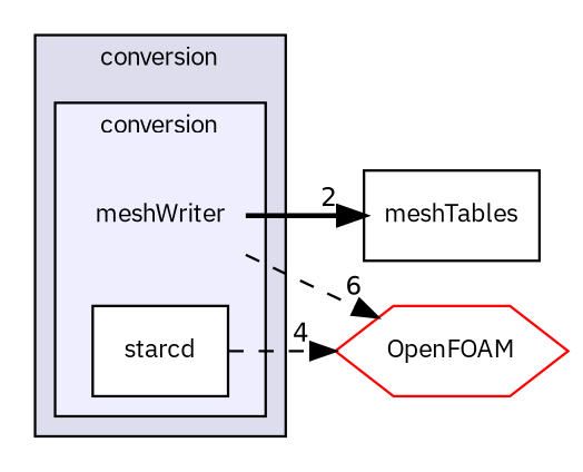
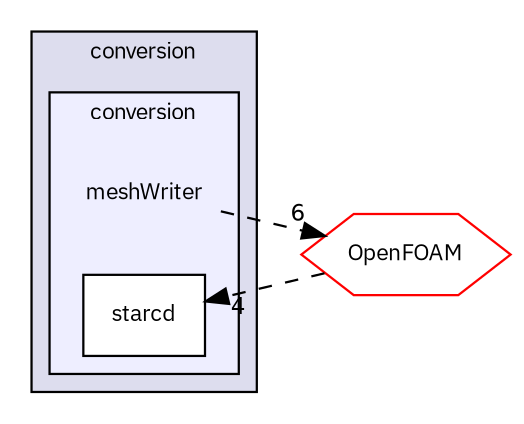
  digraph {
    compound=true
    fontname="IBM Plex Sans"
    rankdir=LR
    node [fontname="IBM Plex Sans" fontsize=10 shape=box]
    edge [fontname="IBM Plex Sans" labeldistance=1.5 labelfontname=Helvetica labelfontsize=10 style=dashed]
    n1 [label=meshWriter shape=plaintext]
    n2 [color=black fillcolor=white label=starcd style=filled]
-   n3 [label=meshTables]
    n4 [color=red label=OpenFOAM shape=hexagon]
    subgraph cluster_1 {
      bgcolor="#ddddee"
      fontsize=10
      label=conversion
      pencolor=black
      subgraph cluster_2 {
        bgcolor="#eeeeff"
        fontsize=10
        label=conversion
        pencolor=black
        n1
        n2
      }
    }
-   n1 -> n3 [headlabel=2 style=bold]
    n1 -> n4 [headlabel=6]
-   n2 -> n4 [headlabel=4]
+   n4 -> n2 [headlabel=4]
  }
